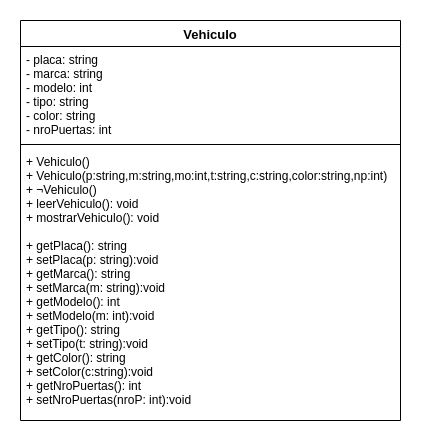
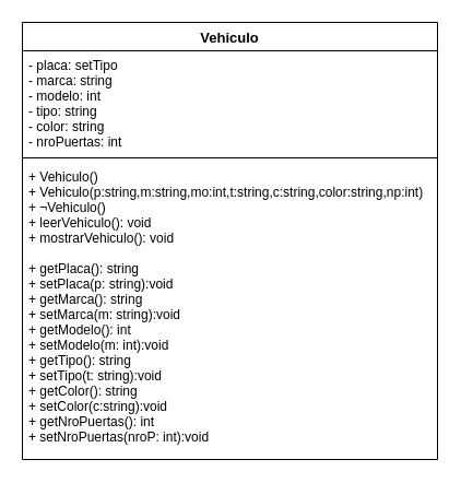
  <mxCell id="0" />
  <mxCell id="1" parent="0" />
  <mxCell id="2" value="Vehiculo" style="swimlane;fontStyle=1;align=center;verticalAlign=top;childLayout=stackLayout;horizontal=1;startSize=26;horizontalStack=0;resizeParent=1;resizeParentMax=0;resizeLast=0;collapsible=1;marginBottom=0;fontSize=13;" vertex="1" parent="1"><mxGeometry x="20" y="20" width="380" height="400" as="geometry" /></mxCell>
- <mxCell id="3" value="- placa: string&#10;- marca: string&#10;- modelo: int&#10;- tipo: string&#10;- color: string&#10;- nroPuertas: int" style="text;strokeColor=none;fillColor=none;align=left;verticalAlign=top;spacingLeft=4;spacingRight=4;overflow=hidden;rotatable=0;points=[[0,0.5],[1,0.5]];portConstraint=eastwest;" vertex="1" parent="2"><mxGeometry y="26" width="380" height="94" as="geometry" /></mxCell>
+ <mxCell id="3" value="- placa: setTipo&#10;- marca: string&#10;- modelo: int&#10;- tipo: string&#10;- color: string&#10;- nroPuertas: int" style="text;strokeColor=none;fillColor=none;align=left;verticalAlign=top;spacingLeft=4;spacingRight=4;overflow=hidden;rotatable=0;points=[[0,0.5],[1,0.5]];portConstraint=eastwest;" vertex="1" parent="2"><mxGeometry y="26" width="380" height="94" as="geometry" /></mxCell>
  <mxCell id="4" value="" style="line;strokeWidth=1;fillColor=none;align=left;verticalAlign=middle;spacingTop=-1;spacingLeft=3;spacingRight=3;rotatable=0;labelPosition=right;points=[];portConstraint=eastwest;" vertex="1" parent="2"><mxGeometry y="120" width="380" height="8" as="geometry" /></mxCell>
  <mxCell id="5" value="+ Vehiculo()&#10;+ Vehiculo(p:string,m:string,mo:int,t:string,c:string,color:string,np:int)&#10;+ ¬Vehiculo()&#10;+ leerVehiculo(): void&#10;+ mostrarVehiculo(): void&#10;&#10;+ getPlaca(): string&#10;+ setPlaca(p: string):void&#10;+ getMarca(): string&#10;+ setMarca(m: string):void&#10;+ getModelo(): int&#10;+ setModelo(m: int):void&#10;+ getTipo(): string&#10;+ setTipo(t: string):void&#10;+ getColor(): string&#10;+ setColor(c:string):void&#10;+ getNroPuertas(): int&#10;+ setNroPuertas(nroP: int):void" style="text;strokeColor=none;fillColor=none;align=left;verticalAlign=top;spacingLeft=4;spacingRight=4;overflow=hidden;rotatable=0;points=[[0,0.5],[1,0.5]];portConstraint=eastwest;" vertex="1" parent="2"><mxGeometry y="128" width="380" height="272" as="geometry" /></mxCell>
